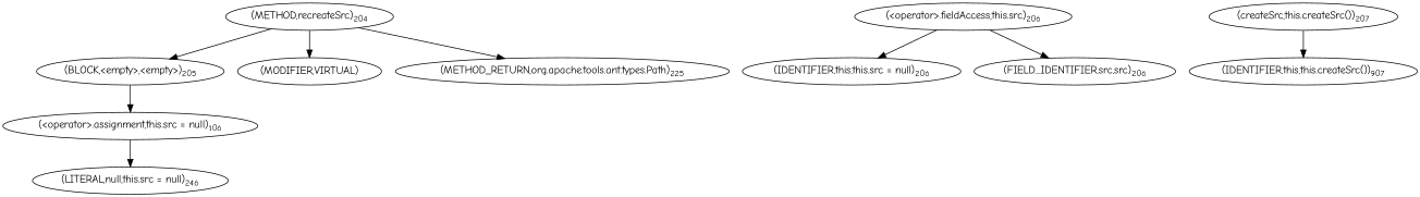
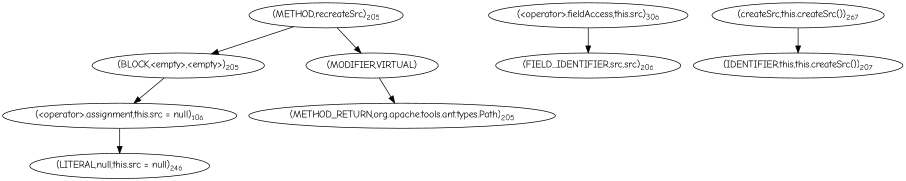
  digraph {
    fontname="Comic Neue"
    node [fontname="Comic Neue"]
    edge [fontname="Comic Neue"]
-   n1 [label=<(METHOD,recreateSrc)<SUB>204</SUB>>]
+   n1 [label=<(METHOD,recreateSrc)<SUB>205</SUB>>]
    n2 [label=<(BLOCK,&lt;empty&gt;,&lt;empty&gt;)<SUB>205</SUB>>]
    n3 [label=<(MODIFIER,VIRTUAL)>]
-   n4 [label=<(METHOD_RETURN,org.apache.tools.ant.types.Path)<SUB>225</SUB>>]
+   n4 [label=<(METHOD_RETURN,org.apache.tools.ant.types.Path)<SUB>205</SUB>>]
    n5 [label=<(&lt;operator&gt;.assignment,this.src = null)<SUB>106</SUB>>]
    n6 [label=<(LITERAL,null,this.src = null)<SUB>246</SUB>>]
-   n7 [label=<(&lt;operator&gt;.fieldAccess,this.src)<SUB>206</SUB>>]
-   n8 [label=<(IDENTIFIER,this,this.src = null)<SUB>206</SUB>>]
+   n7 [label=<(&lt;operator&gt;.fieldAccess,this.src)<SUB>306</SUB>>]
    n9 [label=<(FIELD_IDENTIFIER,src,src)<SUB>206</SUB>>]
-   n10 [label=<(createSrc,this.createSrc())<SUB>207</SUB>>]
-   n11 [label=<(IDENTIFIER,this,this.createSrc())<SUB>907</SUB>>]
+   n10 [label=<(createSrc,this.createSrc())<SUB>267</SUB>>]
+   n11 [label=<(IDENTIFIER,this,this.createSrc())<SUB>207</SUB>>]
    n1 -> n2
    n1 -> n3
-   n1 -> n4
+   n3 -> n4
    n2 -> n5
    n5 -> n6
-   n7 -> n8
    n7 -> n9
    n10 -> n11
  }
